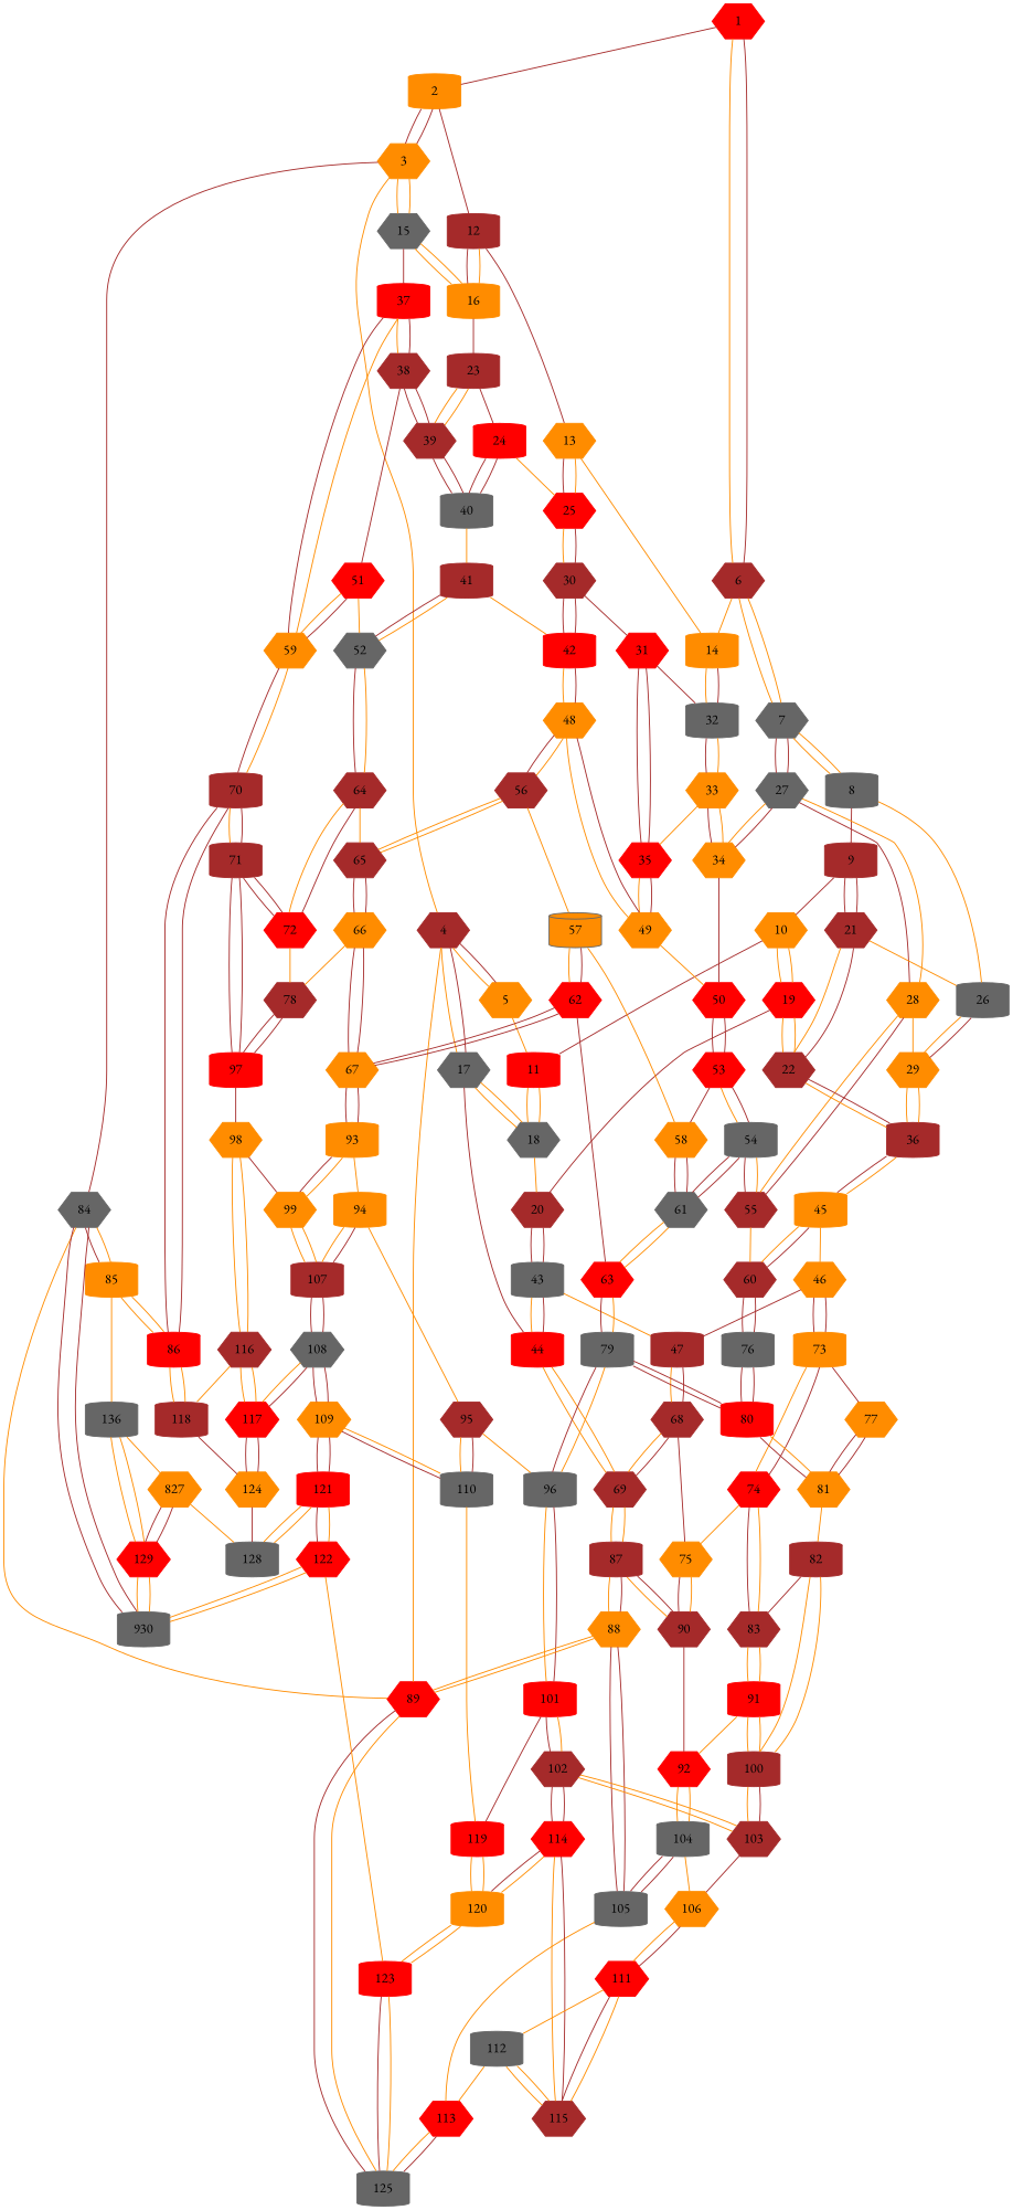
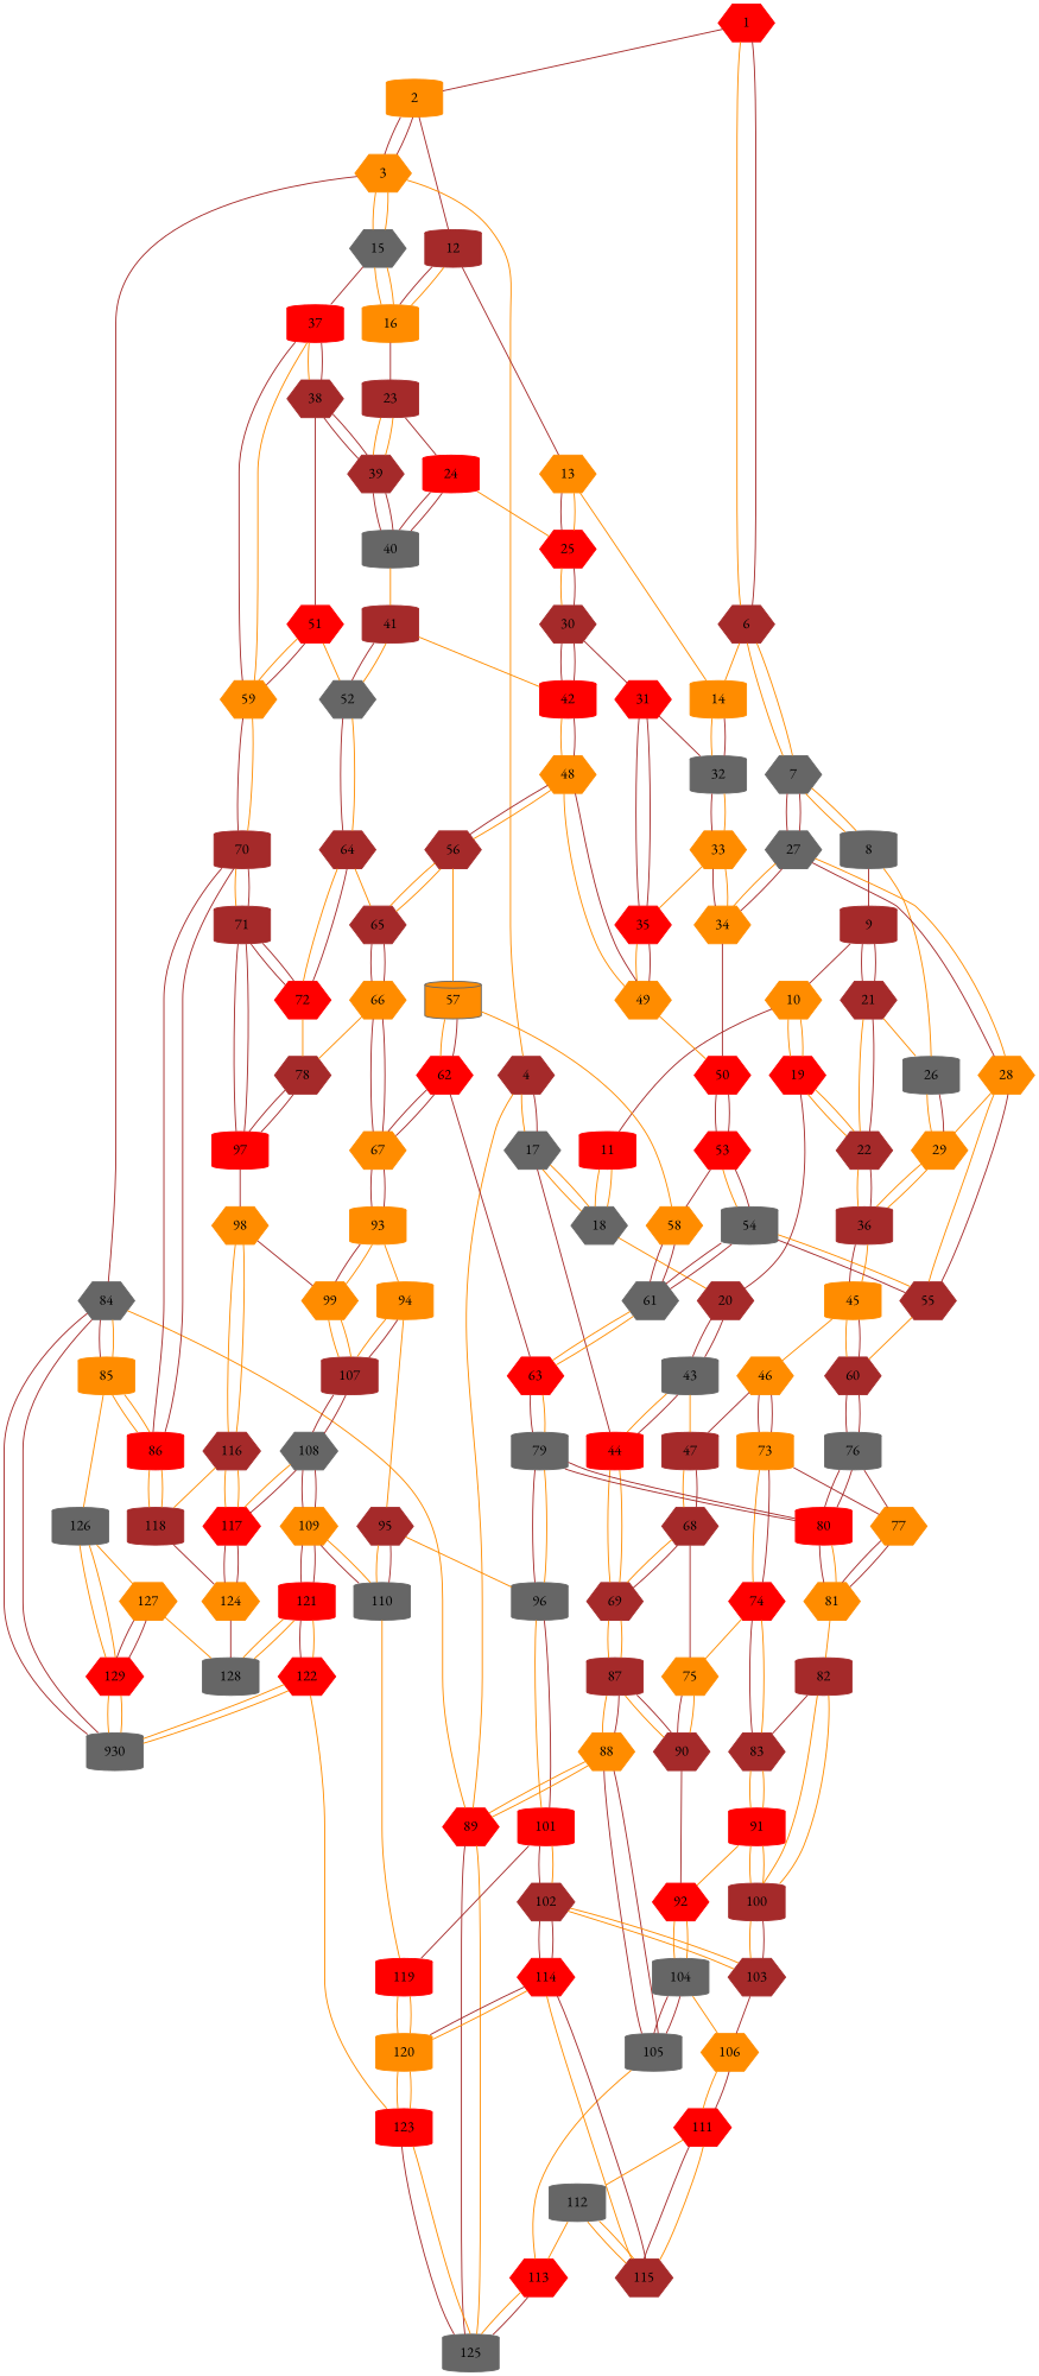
  graph {
    fontname="EB Garamond"
    node [color=brown fontname="EB Garamond" shape=hexagon style=filled]
    edge [color=darkorange fontname="EB Garamond"]
    1 [color=red]
    2 [color=darkorange shape=cylinder]
    6
    3 [color=darkorange]
    12 [shape=cylinder]
    7 [color=gray40]
    14 [color=darkorange shape=cylinder]
    4
    15 [color=gray40]
    84 [color=gray40]
    13 [color=darkorange]
    16 [color=darkorange shape=cylinder]
-   5 [color=darkorange]
    17 [color=gray40]
    89 [color=red]
    37 [color=red shape=cylinder]
    85 [color=darkorange shape=cylinder]
    n18 [color=gray40 label=930 shape=cylinder]
    11 [color=red shape=cylinder]
    18 [color=gray40]
    44 [color=red shape=cylinder]
    125 [color=gray40 shape=cylinder]
    8 [color=gray40 shape=cylinder]
    27 [color=gray40]
    32 [color=gray40 shape=cylinder]
    9 [shape=cylinder]
    26 [color=gray40 shape=cylinder]
    28 [color=darkorange]
    34 [color=darkorange]
    10 [color=darkorange]
    21
    29 [color=darkorange]
    19 [color=red]
    22
    20
    25 [color=red]
    23 [shape=cylinder]
    30
    33 [color=darkorange]
    38
    59 [color=darkorange]
    24 [color=red shape=cylinder]
    39
    69
    43 [color=gray40 shape=cylinder]
    36 [shape=cylinder]
    47 [shape=cylinder]
    45 [color=darkorange shape=cylinder]
    40 [color=gray40 shape=cylinder]
    41 [shape=cylinder]
    31 [color=red]
    42 [color=red shape=cylinder]
    55
    50 [color=red]
    60
    35 [color=red]
    48 [color=darkorange]
    49 [color=darkorange]
    53 [color=red]
    46 [color=darkorange]
    51 [color=red]
    70 [shape=cylinder]
    52 [color=gray40]
    64
    56
    68
    87 [shape=cylinder]
    73 [color=darkorange shape=cylinder]
    76 [color=gray40 shape=cylinder]
    74 [color=red]
    77 [color=darkorange]
    75 [color=darkorange]
    57 [color=gray40 fillcolor=darkorange shape=cylinder]
    65
    54 [color=gray40 shape=cylinder]
    58 [color=darkorange]
    72 [color=red]
    61 [color=gray40]
    63 [color=red]
    62 [color=red]
    66 [color=darkorange]
    67 [color=darkorange]
    71 [shape=cylinder]
    86 [color=red shape=cylinder]
    80 [color=red shape=cylinder]
    79 [color=gray40 shape=cylinder]
    93 [color=darkorange shape=cylinder]
    96 [color=gray40 shape=cylinder]
    78
    97 [color=red shape=cylinder]
    94 [color=darkorange shape=cylinder]
    99 [color=darkorange]
    90
    88 [color=darkorange]
    118 [shape=cylinder]
    98 [color=darkorange]
    83
    81 [color=darkorange]
    91 [color=red shape=cylinder]
    92 [color=red]
    82 [shape=cylinder]
    101 [color=red shape=cylinder]
    100 [shape=cylinder]
    103
-   126 [color=gray40 shape=cylinder label=136]
-   127 [color=darkorange label=827]
+   126 [color=gray40 shape=cylinder]
+   127 [color=darkorange]
    129 [color=red]
    124 [color=darkorange]
    105 [color=gray40 shape=cylinder]
    113 [color=red]
    104 [color=gray40 shape=cylinder]
    106 [color=darkorange]
    95
    107 [shape=cylinder]
    110 [color=gray40 shape=cylinder]
    108 [color=gray40]
    119 [color=red shape=cylinder]
    102
    116
    117 [color=red]
    114 [color=red]
    120 [color=darkorange shape=cylinder]
    115
    111 [color=red]
    112 [color=gray40 shape=cylinder]
    109 [color=darkorange]
    121 [color=red shape=cylinder]
    122 [color=red]
    128 [color=gray40 shape=cylinder]
    123 [color=red shape=cylinder]
    1 -- 2 [color=brown]
    1 -- 6
    1 -- 6 [color=brown]
    2 -- 3 [color=brown]
    2 -- 3 [color=brown]
    2 -- 12 [color=brown]
    6 -- 7
    6 -- 7
    6 -- 14
    3 -- 4
    3 -- 15
    3 -- 15
    3 -- 84 [color=brown]
    12 -- 13 [color=brown]
    12 -- 16 [color=brown]
    12 -- 16
    7 -- 8
    7 -- 8
    7 -- 27 [color=brown]
    7 -- 27 [color=brown]
    14 -- 32
    14 -- 32 [color=brown]
-   4 -- 5
-   4 -- 5 [color=brown]
    4 -- 17
    4 -- 17 [color=brown]
    4 -- 89
    15 -- 16
    15 -- 16
    15 -- 37 [color=brown]
    84 -- 89
    84 -- 85 [color=brown]
    84 -- 85
    84 -- n18 [color=brown]
    84 -- n18 [color=brown]
    13 -- 14
    13 -- 25 [color=brown]
    13 -- 25
    16 -- 23 [color=brown]
-   5 -- 11
    17 -- 18
    17 -- 18
    17 -- 44 [color=brown]
    89 -- 125 [color=brown]
    89 -- 125
    37 -- 38
    37 -- 38 [color=brown]
    37 -- 59 [color=brown]
    37 -- 59
    85 -- 86
    85 -- 86
    85 -- 126
    11 -- 18
    11 -- 18
    18 -- 20
    44 -- 69
    44 -- 69
    8 -- 9 [color=brown]
    8 -- 26
    27 -- 28 [color=brown]
    27 -- 28
    27 -- 34
    27 -- 34 [color=brown]
    32 -- 33 [color=brown]
    32 -- 33
    9 -- 10 [color=brown]
    9 -- 21 [color=brown]
    9 -- 21 [color=brown]
    26 -- 29
    26 -- 29 [color=brown]
    28 -- 29
    28 -- 55
    28 -- 55 [color=brown]
    34 -- 50 [color=brown]
    10 -- 11 [color=brown]
    10 -- 19
    10 -- 19
    21 -- 26
    21 -- 22
    21 -- 22 [color=brown]
    29 -- 36
    29 -- 36
    19 -- 22
    19 -- 22
    19 -- 20 [color=brown]
    22 -- 36
    22 -- 36 [color=brown]
    20 -- 43 [color=brown]
    20 -- 43 [color=brown]
    25 -- 30
    25 -- 30 [color=brown]
    23 -- 24 [color=brown]
    23 -- 39
    23 -- 39
    30 -- 31 [color=brown]
    30 -- 42 [color=brown]
    30 -- 42 [color=brown]
    33 -- 34 [color=brown]
    33 -- 34
    33 -- 35
    38 -- 39 [color=brown]
    38 -- 39 [color=brown]
    38 -- 51 [color=brown]
    59 -- 70 [color=brown]
    59 -- 70
    24 -- 25
    24 -- 40 [color=brown]
    24 -- 40 [color=brown]
    39 -- 40 [color=brown]
    39 -- 40 [color=brown]
    69 -- 87
    69 -- 87
    43 -- 44
    43 -- 44 [color=brown]
    43 -- 47
    36 -- 45 [color=brown]
    36 -- 45
    47 -- 68
    47 -- 68 [color=brown]
    45 -- 60
    45 -- 60 [color=brown]
    45 -- 46
    40 -- 41
    41 -- 42
    41 -- 52 [color=brown]
    41 -- 52
    31 -- 32 [color=brown]
    31 -- 35 [color=brown]
    31 -- 35 [color=brown]
    42 -- 48
    42 -- 48 [color=brown]
    55 -- 60
    50 -- 53 [color=brown]
    50 -- 53 [color=brown]
    60 -- 76 [color=brown]
    60 -- 76 [color=brown]
    35 -- 49
    35 -- 49 [color=brown]
    48 -- 49
    48 -- 49 [color=brown]
    48 -- 56 [color=brown]
    48 -- 56
    49 -- 50
    53 -- 54
    53 -- 54 [color=brown]
    53 -- 58 [color=brown]
    46 -- 47 [color=brown]
    46 -- 73 [color=brown]
    46 -- 73 [color=brown]
    51 -- 59
    51 -- 59 [color=brown]
    51 -- 52
    70 -- 71
    70 -- 71 [color=brown]
    70 -- 86 [color=brown]
    70 -- 86 [color=brown]
    52 -- 64 [color=brown]
    52 -- 64
    64 -- 65
    64 -- 72
    64 -- 72 [color=brown]
    56 -- 57
    56 -- 65
    56 -- 65
    68 -- 69
    68 -- 69 [color=brown]
    68 -- 75 [color=brown]
    87 -- 90
    87 -- 90 [color=brown]
    87 -- 88
    87 -- 88 [color=brown]
    73 -- 74
    73 -- 74 [color=brown]
    73 -- 77 [color=brown]
+   76 -- 77 [color=brown]
    76 -- 80 [color=brown]
    76 -- 80 [color=brown]
    74 -- 75
    74 -- 83 [color=brown]
    74 -- 83
    77 -- 81 [color=brown]
    77 -- 81 [color=brown]
    75 -- 90 [color=brown]
    75 -- 90
    57 -- 58
    57 -- 62
    57 -- 62 [color=brown]
    65 -- 66 [color=brown]
    65 -- 66 [color=brown]
    54 -- 55 [color=brown]
    54 -- 55
    54 -- 61 [color=brown]
    54 -- 61 [color=brown]
    58 -- 61 [color=brown]
    58 -- 61 [color=brown]
    72 -- 78
    61 -- 63
    61 -- 63
    63 -- 79 [color=brown]
    63 -- 79
    62 -- 63 [color=brown]
    62 -- 67 [color=brown]
    62 -- 67 [color=brown]
    66 -- 67 [color=brown]
    66 -- 67 [color=brown]
    66 -- 78
    67 -- 93 [color=brown]
    67 -- 93 [color=brown]
    71 -- 72 [color=brown]
    71 -- 72 [color=brown]
    71 -- 97 [color=brown]
    71 -- 97 [color=brown]
    86 -- 118
    86 -- 118
    80 -- 81 [color=brown]
    80 -- 81
    79 -- 80 [color=brown]
    79 -- 80 [color=brown]
    79 -- 96 [color=brown]
    79 -- 96
    93 -- 94
    93 -- 99 [color=brown]
    93 -- 99
    96 -- 101
    96 -- 101 [color=brown]
    78 -- 97 [color=brown]
    78 -- 97 [color=brown]
    97 -- 98 [color=brown]
    94 -- 95
    94 -- 107
    94 -- 107 [color=brown]
    99 -- 107
    99 -- 107
    90 -- 92 [color=brown]
    88 -- 89
    88 -- 89
    88 -- 105 [color=brown]
    88 -- 105 [color=brown]
    118 -- 124 [color=brown]
    98 -- 99 [color=brown]
    98 -- 116
    98 -- 116
    83 -- 91
    83 -- 91
    81 -- 82
    91 -- 92
    91 -- 100
    91 -- 100
    92 -- 104
    92 -- 104
    82 -- 83 [color=brown]
    82 -- 100
    82 -- 100
    101 -- 119 [color=brown]
    101 -- 102 [color=brown]
    101 -- 102
    100 -- 103
    100 -- 103 [color=brown]
    103 -- 106 [color=brown]
    126 -- 127
    126 -- 129
    126 -- 129
    127 -- 129 [color=brown]
    127 -- 129 [color=brown]
    127 -- 128
    129 -- n18
    129 -- n18
    124 -- 128 [color=brown]
    105 -- 113
    113 -- 125
    113 -- 125 [color=brown]
    104 -- 105 [color=brown]
    104 -- 105 [color=brown]
    104 -- 106
    106 -- 111
    106 -- 111 [color=brown]
    95 -- 96
    95 -- 110
    95 -- 110 [color=brown]
    107 -- 108 [color=brown]
    107 -- 108 [color=brown]
    110 -- 119
    108 -- 117
    108 -- 117 [color=brown]
    108 -- 109 [color=brown]
    108 -- 109 [color=brown]
    119 -- 120
    119 -- 120
    102 -- 103
    102 -- 103
    102 -- 114 [color=brown]
    102 -- 114 [color=brown]
    116 -- 118
    116 -- 117
    116 -- 117
    117 -- 124 [color=brown]
    117 -- 124 [color=brown]
    114 -- 120 [color=brown]
    114 -- 120
    114 -- 115
    114 -- 115 [color=brown]
    120 -- 123
    120 -- 123
    111 -- 115 [color=brown]
    111 -- 115
    111 -- 112
    112 -- 113
    112 -- 115
    112 -- 115
    109 -- 110 [color=brown]
    109 -- 110
    109 -- 121 [color=brown]
    109 -- 121 [color=brown]
    121 -- 122 [color=brown]
    121 -- 122
    121 -- 128
    121 -- 128
    122 -- n18
    122 -- n18
    122 -- 123
    123 -- 125 [color=brown]
    123 -- 125
  }
